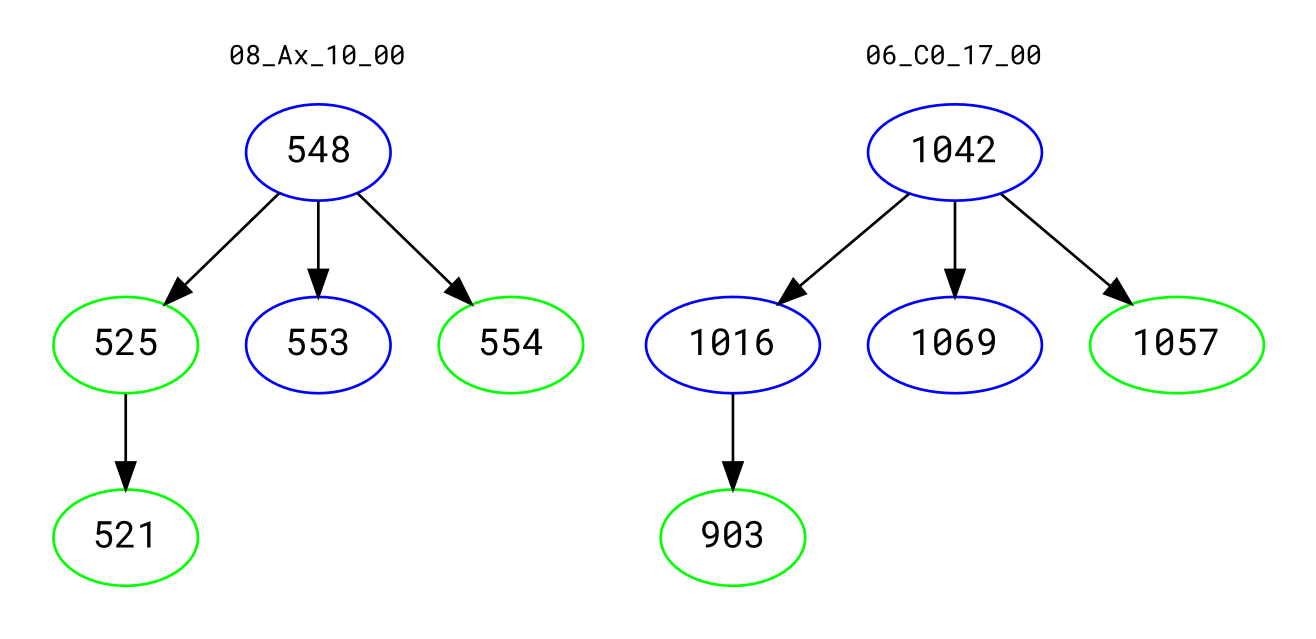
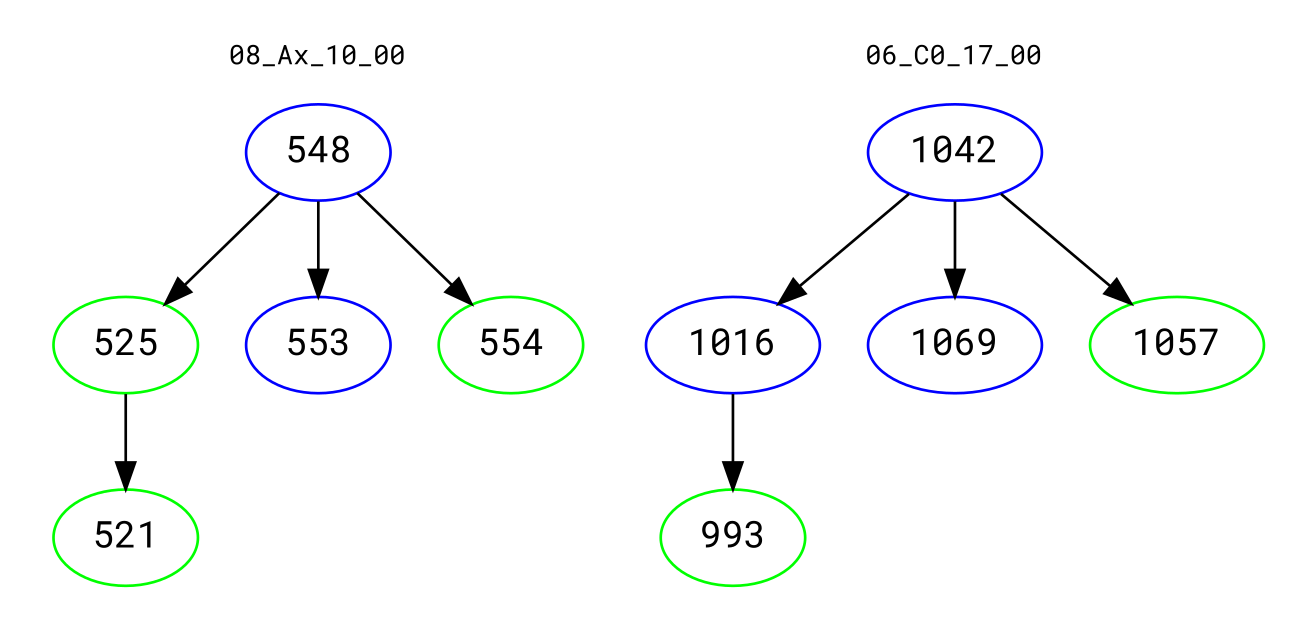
  digraph {
    fontname="Roboto Mono"
    node [color=blue fontname="Roboto Mono"]
    edge [color=black fontname="Roboto Mono"]
    n1 [label=548]
    n2 [color=green label=525]
    n3 [label=553]
    n4 [color=green label=554]
    n5 [color=green label=521]
    n6 [label=1042]
    n7 [label=1016]
    n8 [label=1069]
    n9 [color=green label=1057]
-   n10 [color=green label=903]
+   n10 [color=green label=993]
    subgraph cluster_1 {
      color=white
      fontsize=10
      label="08_Ax_10_00"
      n1
      n2
      n3
      n4
      n5
    }
    subgraph cluster_2 {
      color=white
      fontsize=10
      label="06_C0_17_00"
      n6
      n7
      n8
      n9
      n10
    }
    n1 -> n2
    n1 -> n3
    n1 -> n4
    n2 -> n5
    n6 -> n7
    n6 -> n8
    n6 -> n9
    n7 -> n10
  }
